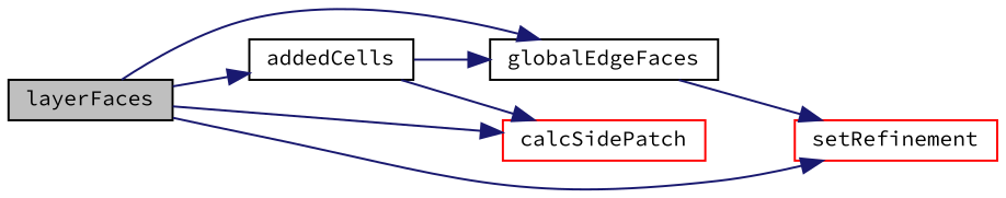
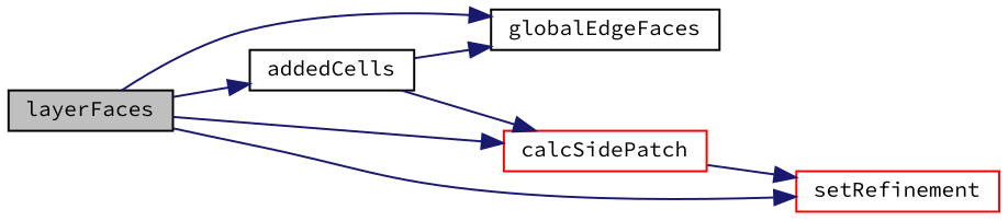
  digraph {
    fontname="Source Code Pro"
    rankdir=LR
    node [color=black fontname="Source Code Pro" fontsize=10 shape=record]
    edge [color=midnightblue fontname="Source Code Pro" fontsize=10 labelfontname=Helvetica labelfontsize=10 style=solid]
    n1 [fillcolor=grey75 fontcolor=black height=0.2 label=layerFaces style=filled width=0.4]
    n2 [height=0.2 label=addedCells width=0.4]
    n3 [height=0.2 label=globalEdgeFaces width=0.4]
    n4 [color=red height=0.2 label=calcSidePatch width=0.4]
    n5 [color=red height=0.2 label=setRefinement width=0.4]
    n1 -> n2
    n1 -> n3
    n1 -> n4
    n1 -> n5
    n2 -> n3
    n2 -> n4
-   n3 -> n5
+   n4 -> n5
  }
